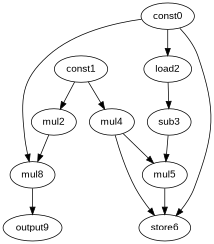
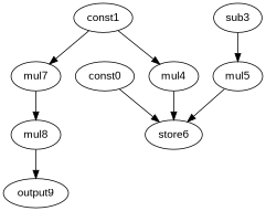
  digraph {
    fontname="Liberation Sans"
    node [fontname="Liberation Sans" opcode=mul]
    edge [fontname="Liberation Sans" operand=0]
    const0 [opcode=const]
-   load2 [opcode=load]
    store6 [opcode=store]
    mul8
    sub3 [opcode=sub]
    output9 [opcode=output]
    const1 [opcode=const]
    mul4
-   mul7 [label=mul2]
+   mul7
    mul5
-   const0 -> load2
    const0 -> store6
-   const0 -> mul8 [operand=1]
-   load2 -> sub3 [operand=1]
    mul8 -> output9
    sub3 -> mul5
    const1 -> mul4
    const1 -> mul7
    mul4 -> store6 [operand=1]
-   mul4 -> mul5 [operand=1]
    mul7 -> mul8
    mul5 -> store6 [operand=1]
  }
